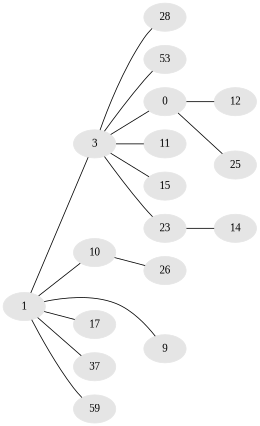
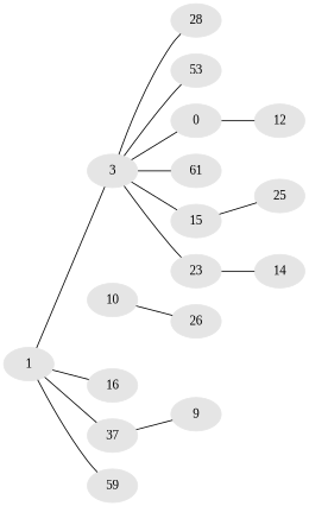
  graph {
    fontname="Liberation Serif"
    rankdir=LR
    node [color=gray90 fontname="Liberation Serif" style=filled]
    edge [fontname="Liberation Serif"]
    1 [super="+2+48+19+30"]
    3 [super="+4+5+31+43+39+32+7"]
    9
    10 [super="+22"]
-   16 [super="+55+63" label=17]
+   16 [super="+55+63"]
    37
    59
    n8 [label=0 super="+17+20+52+12"]
-   11 [super="+29+24"]
+   11 [super="+29+24" label=61]
    15 [super="+27+61"]
    23 [super="+42+49+47+58"]
    28
    53
    26
    n15 [label=12 super="+34+36"]
    25
    14
    1 -- 3
-   1 -- 9
-   1 -- 10
+   37 -- 9
    1 -- 16
    1 -- 37
    1 -- 59
    3 -- n8
    3 -- 11
    3 -- 15
    3 -- 23
    3 -- 28
    3 -- 53
    10 -- 26
    n8 -- n15
-   n8 -- 25
+   15 -- 25
    23 -- 14
  }
